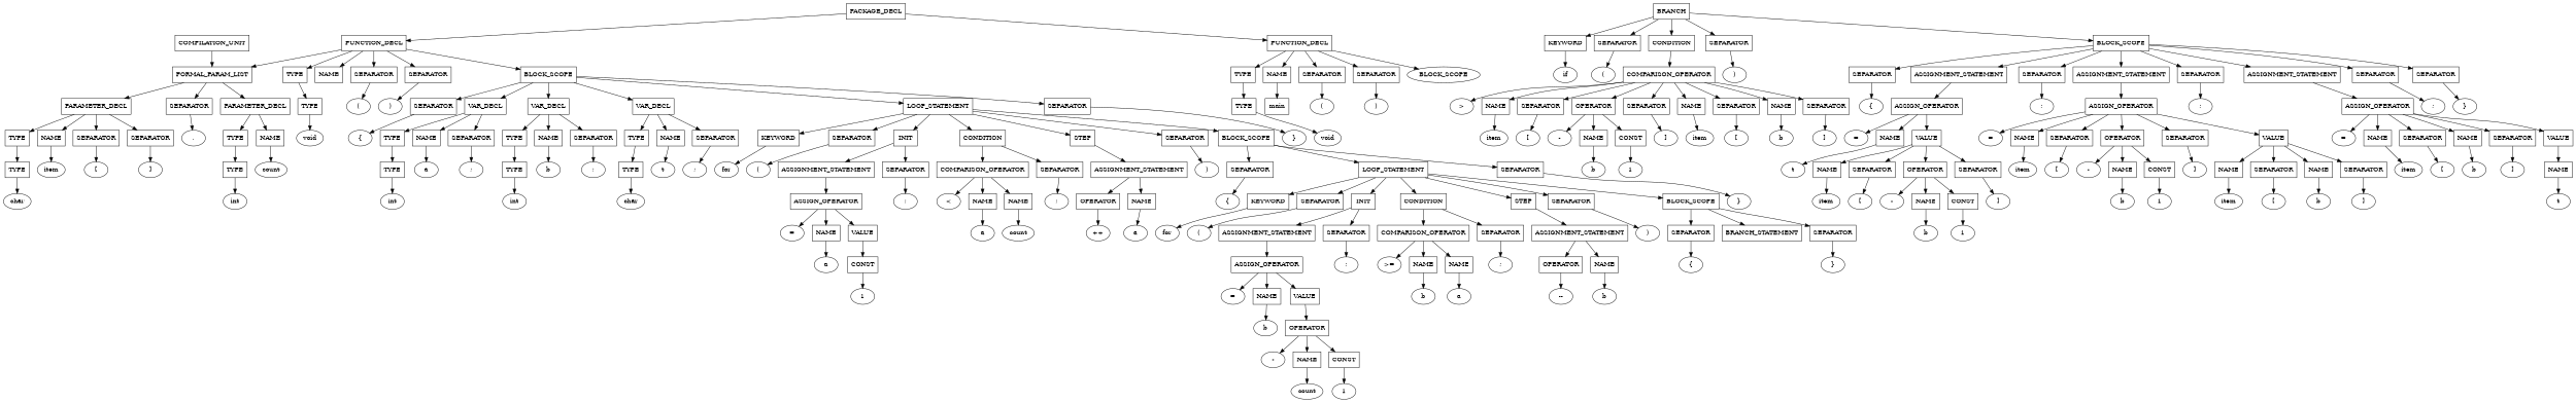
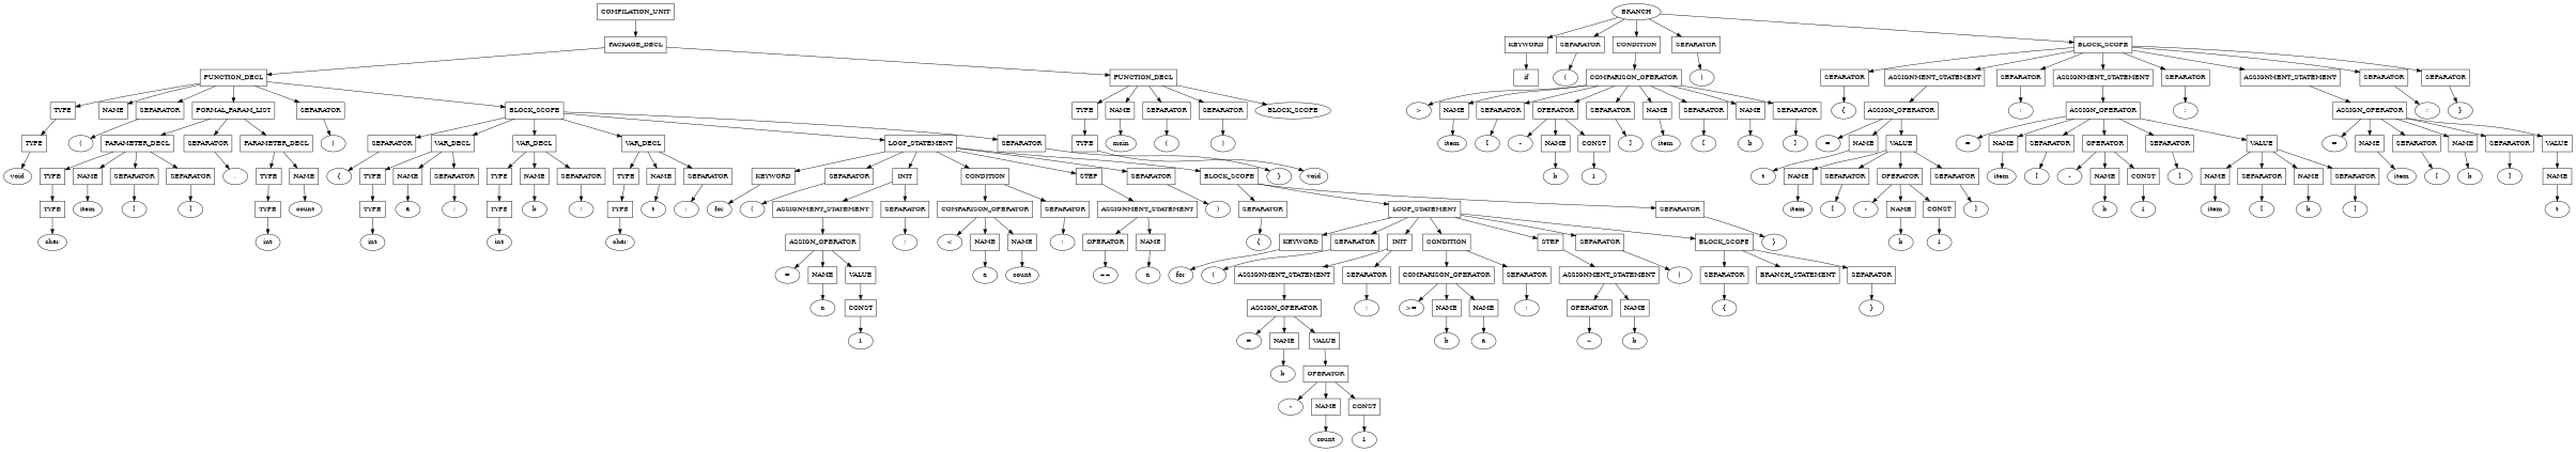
  digraph {
    splines=TRUE
    node [shape=rectangle]
    n1 [label=COMPILATION_UNIT]
    n2 [label=PACKAGE_DECL]
    n3 [label=FUNCTION_DECL]
    n4 [label=FUNCTION_DECL]
    n5 [label=TYPE]
    n6 [label=NAME]
    n7 [label=SEPARATOR]
    n8 [label=FORMAL_PARAM_LIST]
    n9 [label=SEPARATOR]
    n10 [label=BLOCK_SCOPE]
    n11 [label=TYPE]
    n12 [label=NAME]
    n13 [label=SEPARATOR]
    n14 [label=SEPARATOR]
    n15 [label=BLOCK_SCOPE shape=ellipse]
    n16 [label=TYPE]
    n17 [label="(" shape=ellipse]
    n18 [label=PARAMETER_DECL]
    n19 [label=SEPARATOR]
    n20 [label=PARAMETER_DECL]
    n21 [label=")" shape=ellipse]
    n22 [label=SEPARATOR]
    n23 [label=VAR_DECL]
    n24 [label=VAR_DECL]
    n25 [label=VAR_DECL]
    n26 [label=LOOP_STATEMENT]
    n27 [label=SEPARATOR]
    n28 [label=void shape=ellipse]
    n29 [label=TYPE]
    n30 [label=NAME]
    n31 [label=SEPARATOR]
    n32 [label=SEPARATOR]
    n33 [label="," shape=ellipse]
    n34 [label=TYPE]
    n35 [label=NAME]
    n36 [label=TYPE]
    n37 [label=item shape=ellipse]
    n38 [label="[" shape=ellipse]
    n39 [label="]" shape=ellipse]
    n40 [label=char shape=ellipse]
    n41 [label=TYPE]
    n42 [label=count shape=ellipse]
    n43 [label=int shape=ellipse]
    n44 [label="{" shape=ellipse]
    n45 [label=TYPE]
    n46 [label=NAME]
    n47 [label=SEPARATOR]
    n48 [label=TYPE]
    n49 [label=NAME]
    n50 [label=SEPARATOR]
    n51 [label=TYPE]
    n52 [label=NAME]
    n53 [label=SEPARATOR]
    n54 [label=KEYWORD]
    n55 [label=SEPARATOR]
    n56 [label=INIT]
    n57 [label=CONDITION]
    n58 [label=STEP]
    n59 [label=SEPARATOR]
    n60 [label=BLOCK_SCOPE]
    n61 [label="}" shape=ellipse]
    n62 [label=TYPE]
    n63 [label=a shape=ellipse]
    n64 [label=";" shape=ellipse]
    n65 [label=int shape=ellipse]
    n66 [label=TYPE]
    n67 [label=b shape=ellipse]
    n68 [label=";" shape=ellipse]
    n69 [label=int shape=ellipse]
    n70 [label=TYPE]
    n71 [label=t shape=ellipse]
    n72 [label=";" shape=ellipse]
    n73 [label=char shape=ellipse]
    n74 [label=for shape=ellipse]
    n75 [label="(" shape=ellipse]
    n76 [label=ASSIGNMENT_STATEMENT]
    n77 [label=SEPARATOR]
    n78 [label=COMPARISON_OPERATOR]
    n79 [label=SEPARATOR]
    n80 [label=ASSIGNMENT_STATEMENT]
    n81 [label=")" shape=ellipse]
    n82 [label=SEPARATOR]
    n83 [label=LOOP_STATEMENT]
    n84 [label=SEPARATOR]
    n85 [label=ASSIGN_OPERATOR]
    n86 [label=";" shape=ellipse]
    n87 [label="=" shape=ellipse]
    n88 [label=NAME]
    n89 [label=VALUE]
    n90 [label=a shape=ellipse]
    n91 [label=CONST]
    n92 [label=1 shape=ellipse]
    n93 [label="<" shape=ellipse]
    n94 [label=NAME]
    n95 [label=NAME]
    n96 [label=";" shape=ellipse]
    n97 [label=a shape=ellipse]
    n98 [label=count shape=ellipse]
    n99 [label=OPERATOR]
    n100 [label=NAME]
    n101 [label="++" shape=ellipse]
    n102 [label=a shape=ellipse]
    n103 [label="{" shape=ellipse]
    n104 [label=KEYWORD]
    n105 [label=SEPARATOR]
    n106 [label=INIT]
    n107 [label=CONDITION]
    n108 [label=STEP]
    n109 [label=SEPARATOR]
    n110 [label=BLOCK_SCOPE]
    n111 [label="}" shape=ellipse]
    n112 [label=for shape=ellipse]
    n113 [label="(" shape=ellipse]
    n114 [label=ASSIGNMENT_STATEMENT]
    n115 [label=SEPARATOR]
    n116 [label=COMPARISON_OPERATOR]
    n117 [label=SEPARATOR]
    n118 [label=ASSIGNMENT_STATEMENT]
    n119 [label=")" shape=ellipse]
    n120 [label=SEPARATOR]
    n121 [label=BRANCH_STATEMENT]
    n122 [label=SEPARATOR]
    n123 [label=ASSIGN_OPERATOR]
    n124 [label=";" shape=ellipse]
    n125 [label="=" shape=ellipse]
    n126 [label=NAME]
    n127 [label=VALUE]
    n128 [label=b shape=ellipse]
    n129 [label=OPERATOR]
    n130 [label="-" shape=ellipse]
    n131 [label=NAME]
    n132 [label=CONST]
    n133 [label=count shape=ellipse]
    n134 [label=1 shape=ellipse]
    n135 [label=">=" shape=ellipse]
    n136 [label=NAME]
    n137 [label=NAME]
    n138 [label=";" shape=ellipse]
    n139 [label=b shape=ellipse]
    n140 [label=a shape=ellipse]
    n141 [label=OPERATOR]
    n142 [label=NAME]
    n143 [label="--" shape=ellipse]
    n144 [label=b shape=ellipse]
    n145 [label="{" shape=ellipse]
    n146 [label="}" shape=ellipse]
-   n147 [label=BRANCH]
+   n147 [label=BRANCH shape=ellipse]
    n148 [label=KEYWORD]
    n149 [label=SEPARATOR]
    n150 [label=CONDITION]
    n151 [label=SEPARATOR]
    n152 [label=BLOCK_SCOPE]
-   n153 [label=if shape=ellipse]
+   n153 [label=if shape=box]
    n154 [label="(" shape=ellipse]
    n155 [label=COMPARISON_OPERATOR]
    n156 [label=")" shape=ellipse]
    n157 [label=SEPARATOR]
    n158 [label=ASSIGNMENT_STATEMENT]
    n159 [label=SEPARATOR]
    n160 [label=ASSIGNMENT_STATEMENT]
    n161 [label=SEPARATOR]
    n162 [label=ASSIGNMENT_STATEMENT]
    n163 [label=SEPARATOR]
    n164 [label=SEPARATOR]
    n165 [label=">" shape=ellipse]
    n166 [label=NAME]
    n167 [label=SEPARATOR]
    n168 [label=OPERATOR]
    n169 [label=SEPARATOR]
    n170 [label=NAME]
    n171 [label=SEPARATOR]
    n172 [label=NAME]
    n173 [label=SEPARATOR]
    n174 [label=item shape=ellipse]
    n175 [label="[" shape=ellipse]
    n176 [label="-" shape=ellipse]
    n177 [label=NAME]
    n178 [label=CONST]
    n179 [label="]" shape=ellipse]
    n180 [label=item shape=ellipse]
    n181 [label="[" shape=ellipse]
    n182 [label=b shape=ellipse]
    n183 [label="]" shape=ellipse]
    n184 [label=b shape=ellipse]
    n185 [label=1 shape=ellipse]
    n186 [label="{" shape=ellipse]
    n187 [label=ASSIGN_OPERATOR]
    n188 [label=";" shape=ellipse]
    n189 [label=ASSIGN_OPERATOR]
    n190 [label=";" shape=ellipse]
    n191 [label=ASSIGN_OPERATOR]
    n192 [label=";" shape=ellipse]
    n193 [label="}" shape=ellipse]
    n194 [label="=" shape=ellipse]
    n195 [label=NAME]
    n196 [label=VALUE]
    n197 [label=t shape=ellipse]
    n198 [label=NAME]
    n199 [label=SEPARATOR]
    n200 [label=OPERATOR]
    n201 [label=SEPARATOR]
    n202 [label=item shape=ellipse]
    n203 [label="[" shape=ellipse]
    n204 [label="-" shape=ellipse]
    n205 [label=NAME]
    n206 [label=CONST]
    n207 [label="]" shape=ellipse]
    n208 [label=b shape=ellipse]
    n209 [label=1 shape=ellipse]
    n210 [label="=" shape=ellipse]
    n211 [label=NAME]
    n212 [label=SEPARATOR]
    n213 [label=OPERATOR]
    n214 [label=SEPARATOR]
    n215 [label=VALUE]
    n216 [label=item shape=ellipse]
    n217 [label="[" shape=ellipse]
    n218 [label="-" shape=ellipse]
    n219 [label=NAME]
    n220 [label=CONST]
    n221 [label="]" shape=ellipse]
    n222 [label=NAME]
    n223 [label=SEPARATOR]
    n224 [label=NAME]
    n225 [label=SEPARATOR]
    n226 [label=b shape=ellipse]
    n227 [label=1 shape=ellipse]
    n228 [label=item shape=ellipse]
    n229 [label="[" shape=ellipse]
    n230 [label=b shape=ellipse]
    n231 [label="]" shape=ellipse]
    n232 [label="=" shape=ellipse]
    n233 [label=NAME]
    n234 [label=SEPARATOR]
    n235 [label=NAME]
    n236 [label=SEPARATOR]
    n237 [label=VALUE]
    n238 [label=item shape=ellipse]
    n239 [label="[" shape=ellipse]
    n240 [label=b shape=ellipse]
    n241 [label="]" shape=ellipse]
    n242 [label=NAME]
    n243 [label=t shape=ellipse]
    n244 [label=TYPE]
-   n245 [label=main shape=box]
+   n245 [label=main shape=ellipse]
    n246 [label="(" shape=ellipse]
    n247 [label=")" shape=ellipse]
    n248 [label=void shape=ellipse]
-   n1 -> n8
+   n1 -> n2
    n2 -> n3
    n2 -> n4
    n3 -> n5
    n3 -> n6
    n3 -> n7
    n3 -> n8
    n3 -> n9
    n3 -> n10
    n4 -> n11
    n4 -> n12
    n4 -> n13
    n4 -> n14
    n4 -> n15
    n5 -> n16
    n7 -> n17
    n8 -> n18
    n8 -> n19
    n8 -> n20
    n9 -> n21
    n10 -> n22
    n10 -> n23
    n10 -> n24
    n10 -> n25
    n10 -> n26
    n10 -> n27
    n11 -> n244
    n12 -> n245
    n13 -> n246
    n14 -> n247
    n16 -> n28
    n18 -> n29
    n18 -> n30
    n18 -> n31
    n18 -> n32
    n19 -> n33
    n20 -> n34
    n20 -> n35
    n22 -> n44
    n23 -> n45
    n23 -> n46
    n23 -> n47
    n24 -> n48
    n24 -> n49
    n24 -> n50
    n25 -> n51
    n25 -> n52
    n25 -> n53
    n26 -> n54
    n26 -> n55
    n26 -> n56
    n26 -> n57
    n26 -> n58
    n26 -> n59
    n26 -> n60
    n27 -> n61
    n29 -> n36
    n30 -> n37
    n31 -> n38
    n32 -> n39
    n34 -> n41
    n35 -> n42
    n36 -> n40
    n41 -> n43
    n45 -> n62
    n46 -> n63
    n47 -> n64
    n48 -> n66
    n49 -> n67
    n50 -> n68
    n51 -> n70
    n52 -> n71
    n53 -> n72
    n54 -> n74
    n55 -> n75
    n56 -> n76
    n56 -> n77
    n57 -> n78
    n57 -> n79
    n58 -> n80
    n59 -> n81
    n60 -> n82
    n60 -> n83
    n60 -> n84
    n62 -> n65
    n66 -> n69
    n70 -> n73
    n76 -> n85
    n77 -> n86
    n78 -> n93
    n78 -> n94
    n78 -> n95
    n79 -> n96
    n80 -> n99
    n80 -> n100
    n82 -> n103
    n83 -> n104
    n83 -> n105
    n83 -> n106
    n83 -> n107
    n83 -> n108
    n83 -> n109
    n83 -> n110
    n84 -> n111
    n85 -> n87
    n85 -> n88
    n85 -> n89
    n88 -> n90
    n89 -> n91
    n91 -> n92
    n94 -> n97
    n95 -> n98
    n99 -> n101
    n100 -> n102
    n104 -> n112
    n105 -> n113
    n106 -> n114
    n106 -> n115
    n107 -> n116
    n107 -> n117
    n108 -> n118
    n109 -> n119
    n110 -> n120
    n110 -> n121
    n110 -> n122
    n114 -> n123
    n115 -> n124
    n116 -> n135
    n116 -> n136
    n116 -> n137
    n117 -> n138
    n118 -> n141
    n118 -> n142
    n120 -> n145
    n122 -> n146
    n123 -> n125
    n123 -> n126
    n123 -> n127
    n126 -> n128
    n127 -> n129
    n129 -> n130
    n129 -> n131
    n129 -> n132
    n131 -> n133
    n132 -> n134
    n136 -> n139
    n137 -> n140
    n141 -> n143
    n142 -> n144
    n147 -> n148
    n147 -> n149
    n147 -> n150
    n147 -> n151
    n147 -> n152
    n148 -> n153
    n149 -> n154
    n150 -> n155
    n151 -> n156
    n152 -> n157
    n152 -> n158
    n152 -> n159
    n152 -> n160
    n152 -> n161
    n152 -> n162
    n152 -> n163
    n152 -> n164
    n155 -> n165
    n155 -> n166
    n155 -> n167
    n155 -> n168
    n155 -> n169
    n155 -> n170
    n155 -> n171
    n155 -> n172
    n155 -> n173
    n157 -> n186
    n158 -> n187
    n159 -> n188
    n160 -> n189
    n161 -> n190
    n162 -> n191
    n163 -> n192
    n164 -> n193
    n166 -> n174
    n167 -> n175
    n168 -> n176
    n168 -> n177
    n168 -> n178
    n169 -> n179
    n170 -> n180
    n171 -> n181
    n172 -> n182
    n173 -> n183
    n177 -> n184
    n178 -> n185
    n187 -> n194
    n187 -> n195
    n187 -> n196
    n189 -> n210
    n189 -> n211
    n189 -> n212
    n189 -> n213
    n189 -> n214
    n189 -> n215
    n191 -> n232
    n191 -> n233
    n191 -> n234
    n191 -> n235
    n191 -> n236
    n191 -> n237
    n195 -> n197
    n196 -> n198
    n196 -> n199
    n196 -> n200
    n196 -> n201
    n198 -> n202
    n199 -> n203
    n200 -> n204
    n200 -> n205
    n200 -> n206
    n201 -> n207
    n205 -> n208
    n206 -> n209
    n211 -> n216
    n212 -> n217
    n213 -> n218
    n213 -> n219
    n213 -> n220
    n214 -> n221
    n215 -> n222
    n215 -> n223
    n215 -> n224
    n215 -> n225
    n219 -> n226
    n220 -> n227
    n222 -> n228
    n223 -> n229
    n224 -> n230
    n225 -> n231
    n233 -> n238
    n234 -> n239
    n235 -> n240
    n236 -> n241
    n237 -> n242
    n242 -> n243
    n244 -> n248
  }
